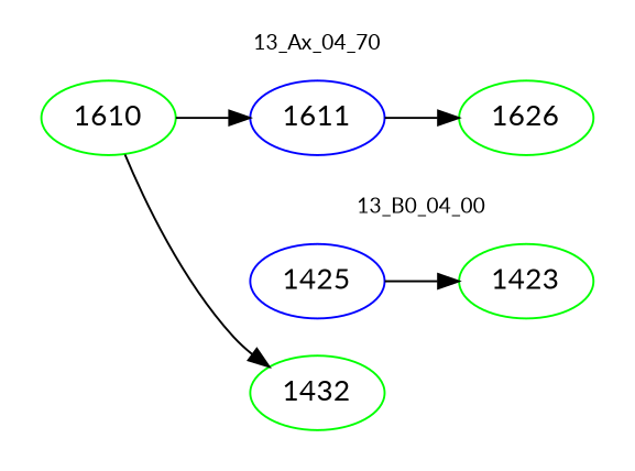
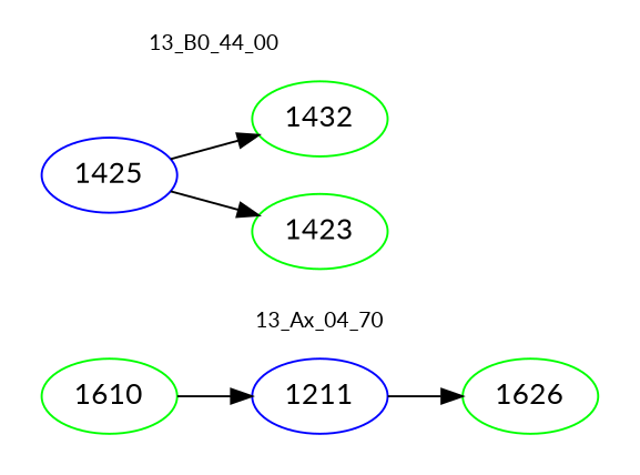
  digraph {
    fontname=Lato
    rankdir=LR
    node [color=green fontname=Lato]
    edge [color=black fontname=Lato]
-   n1 [color=blue label=1611]
+   n1 [color=blue label=1211]
    n2 [label=1610]
    n3 [label=1626]
    n4 [color=blue label=1425]
    n5 [label=1423]
    n6 [label=1432]
    subgraph cluster_1 {
      color=white
      fontsize=10
      label="13_Ax_04_70"
      n1
      n2
      n3
    }
    subgraph cluster_2 {
      color=white
      fontsize=10
-     label="13_B0_04_00"
+     label="13_B0_44_00"
      n4
      n5
      n6
    }
    n1 -> n3
    n2 -> n1
    n4 -> n5
-   n2 -> n6
+   n4 -> n6
  }
